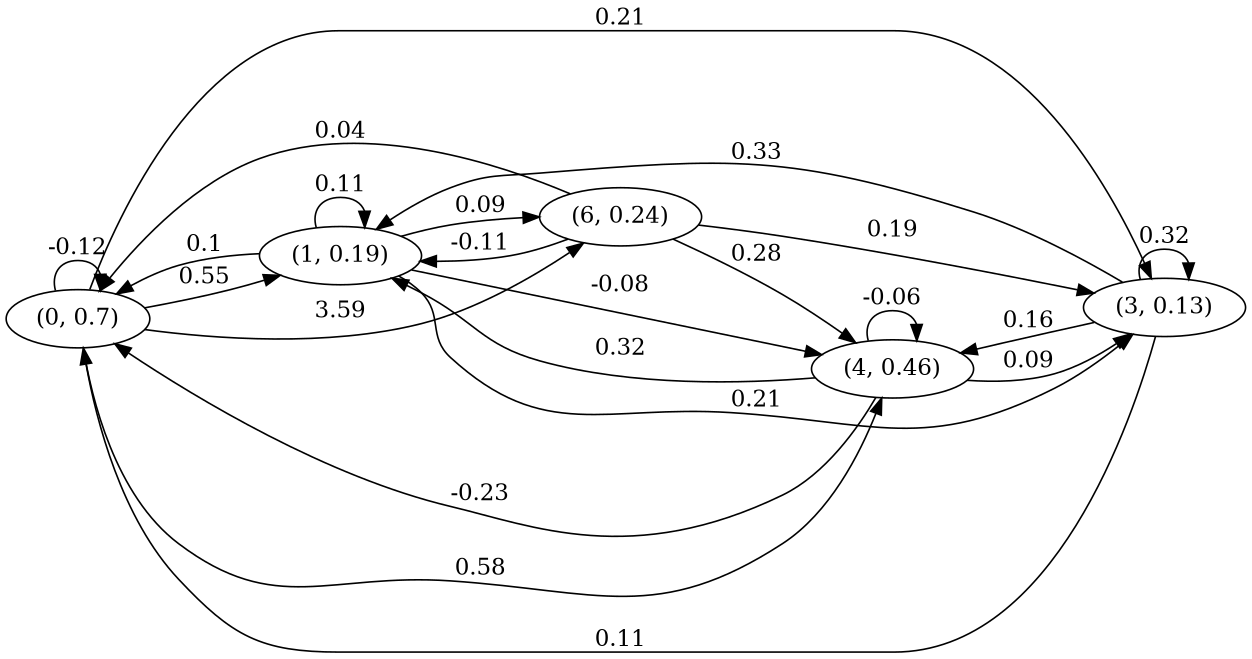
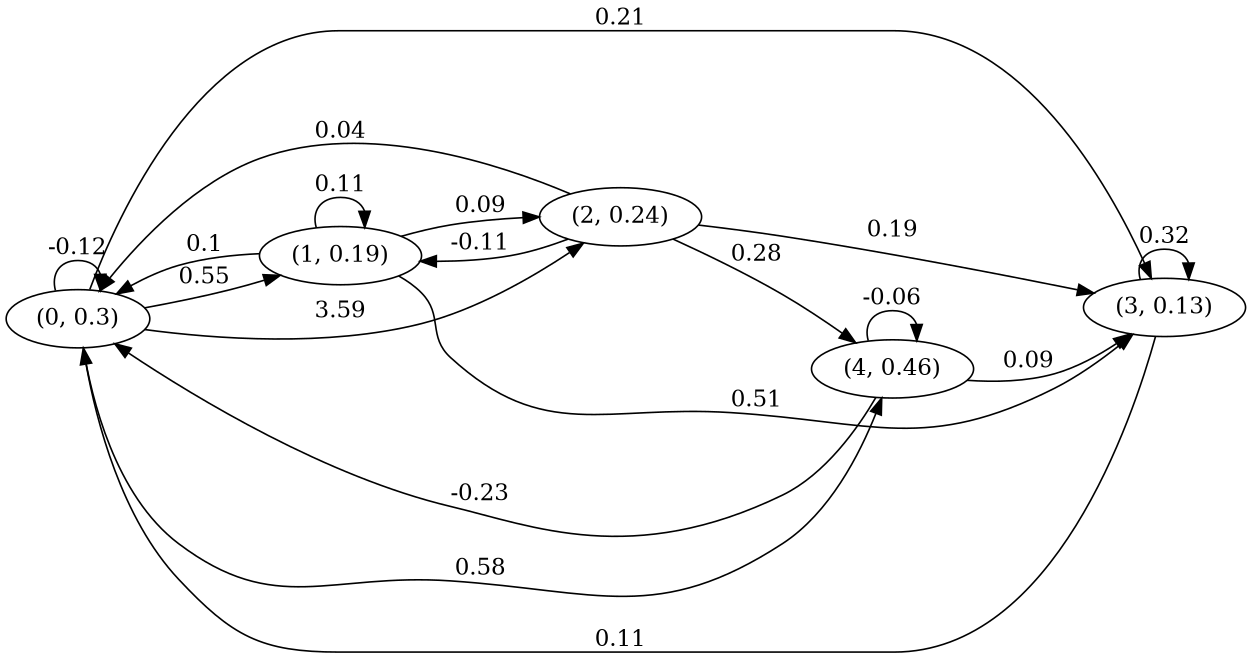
  digraph {
    rankdir=LR
-   n1 [label="(0, 0.7)"]
+   n1 [label="(0, 0.3)"]
    n2 [label="(1, 0.19)"]
-   n3 [label="(6, 0.24)"]
+   n3 [label="(2, 0.24)"]
    n4 [label="(3, 0.13)"]
    n5 [label="(4, 0.46)"]
    n1 -> n1 [label=-0.12]
    n1 -> n2 [label=0.55]
    n1 -> n3 [label=3.59]
    n1 -> n4 [label=0.21]
    n1 -> n5 [label=0.58]
    n2 -> n1 [label=0.1]
    n2 -> n2 [label=0.11]
    n2 -> n3 [label=0.09]
-   n2 -> n4 [label=0.21]
-   n2 -> n5 [label=-0.08]
+   n2 -> n4 [label=0.51]
    n3 -> n1 [label=0.04]
    n3 -> n2 [label=-0.11]
    n3 -> n4 [label=0.19]
    n3 -> n5 [label=0.28]
    n4 -> n1 [label=0.11]
-   n4 -> n2 [label=0.33]
    n4 -> n4 [label=0.32]
-   n4 -> n5 [label=0.16]
    n5 -> n1 [label=-0.23]
-   n5 -> n2 [label=0.32]
    n5 -> n4 [label=0.09]
    n5 -> n5 [label=-0.06]
  }
